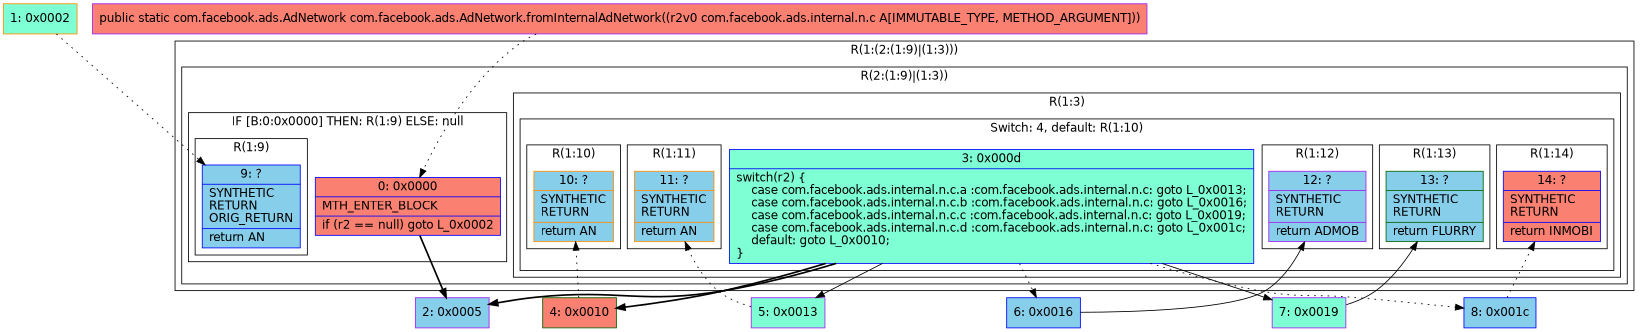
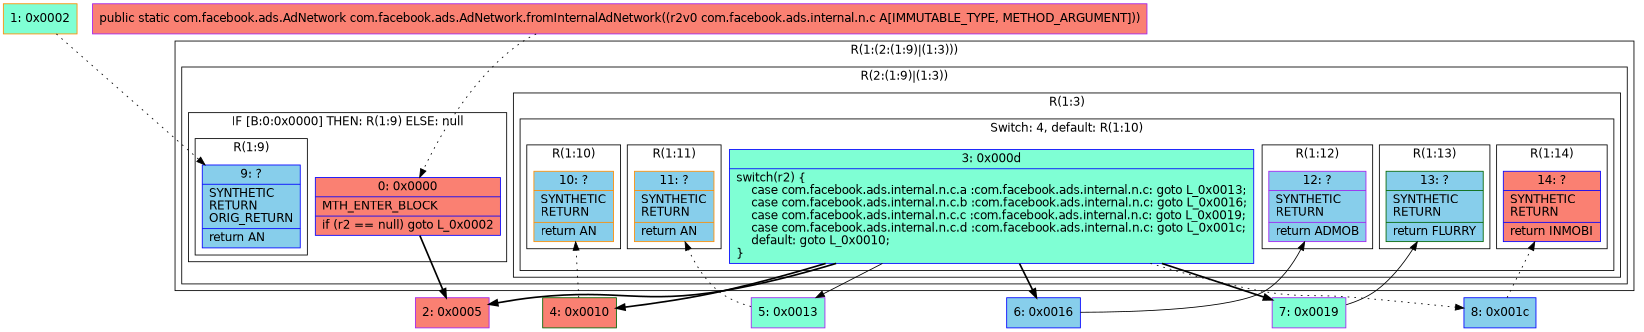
  digraph {
    fontname="DejaVu Sans"
    node [color=blue fillcolor=skyblue fontname="DejaVu Sans" shape=record style=filled]
    edge [fontname="DejaVu Sans" style=dotted]
    n1 [label="{9\:\ ?|SYNTHETIC\lRETURN\lORIG_RETURN\l|return AN\l}"]
    n2 [fillcolor=salmon label="{0\:\ 0x0000|MTH_ENTER_BLOCK\l|if (r2 == null) goto L_0x0002\l}"]
    n3 [color=darkorange label="{11\:\ ?|SYNTHETIC\lRETURN\l|return AN\l}"]
    n4 [color=purple label="{12\:\ ?|SYNTHETIC\lRETURN\l|return ADMOB\l}"]
    n5 [color=darkgreen label="{13\:\ ?|SYNTHETIC\lRETURN\l|return FLURRY\l}"]
    n6 [fillcolor=salmon label="{14\:\ ?|SYNTHETIC\lRETURN\l|return INMOBI\l}"]
    n7 [color=darkorange label="{10\:\ ?|SYNTHETIC\lRETURN\l|return AN\l}"]
    n8 [fillcolor=aquamarine label="{3\:\ 0x000d|switch(r2) \{\l    case com.facebook.ads.internal.n.c.a :com.facebook.ads.internal.n.c: goto L_0x0013;\l    case com.facebook.ads.internal.n.c.b :com.facebook.ads.internal.n.c: goto L_0x0016;\l    case com.facebook.ads.internal.n.c.c :com.facebook.ads.internal.n.c: goto L_0x0019;\l    case com.facebook.ads.internal.n.c.d :com.facebook.ads.internal.n.c: goto L_0x001c;\l    default: goto L_0x0010;\l\}\l}"]
-   n9 [color=purple label="{2\:\ 0x0005}"]
+   n9 [color=purple fillcolor=salmon label="{2\:\ 0x0005}"]
    n10 [color=darkgreen fillcolor=salmon label="{4\:\ 0x0010}"]
    n11 [color=purple fillcolor=aquamarine label="{5\:\ 0x0013}"]
    n12 [label="{6\:\ 0x0016}"]
    n13 [color=purple fillcolor=aquamarine label="{7\:\ 0x0019}"]
    n14 [label="{8\:\ 0x001c}"]
    n15 [color=darkorange fillcolor=aquamarine label="{1\:\ 0x0002}"]
    n16 [color=purple fillcolor=salmon label="{public static com.facebook.ads.AdNetwork com.facebook.ads.AdNetwork.fromInternalAdNetwork((r2v0 com.facebook.ads.internal.n.c A[IMMUTABLE_TYPE, METHOD_ARGUMENT])) }"]
    subgraph cluster_1 {
      label="R(1:(2:(1:9)|(1:3)))"
      subgraph cluster_2 {
        label="R(2:(1:9)|(1:3))"
        subgraph cluster_3 {
          label="IF [B:0:0x0000] THEN: R(1:9) ELSE: null"
          n2
          subgraph cluster_4 {
            label="R(1:9)"
            n1
          }
        }
        subgraph cluster_5 {
          label="R(1:3)"
          subgraph cluster_6 {
            label="Switch: 4, default: R(1:10)"
            n8
            subgraph cluster_7 {
              label="R(1:11)"
              n3
            }
            subgraph cluster_8 {
              label="R(1:12)"
              n4
            }
            subgraph cluster_9 {
              label="R(1:13)"
              n5
            }
            subgraph cluster_10 {
              label="R(1:14)"
              n6
            }
            subgraph cluster_11 {
              label="R(1:10)"
              n7
            }
          }
        }
      }
    }
    n2 -> n9 [style=bold]
    n8 -> n9 [style=bold]
    n8 -> n10 [style=bold]
    n8 -> n11 [style=solid]
-   n8 -> n12
-   n8 -> n13 [style=solid]
+   n8 -> n12 [style=bold]
+   n8 -> n13 [style=bold]
    n8 -> n14
    n10 -> n7
    n11 -> n3
    n12 -> n4 [style=solid]
    n13 -> n5 [style=solid]
    n14 -> n6
    n15 -> n1
    n16 -> n2
  }
